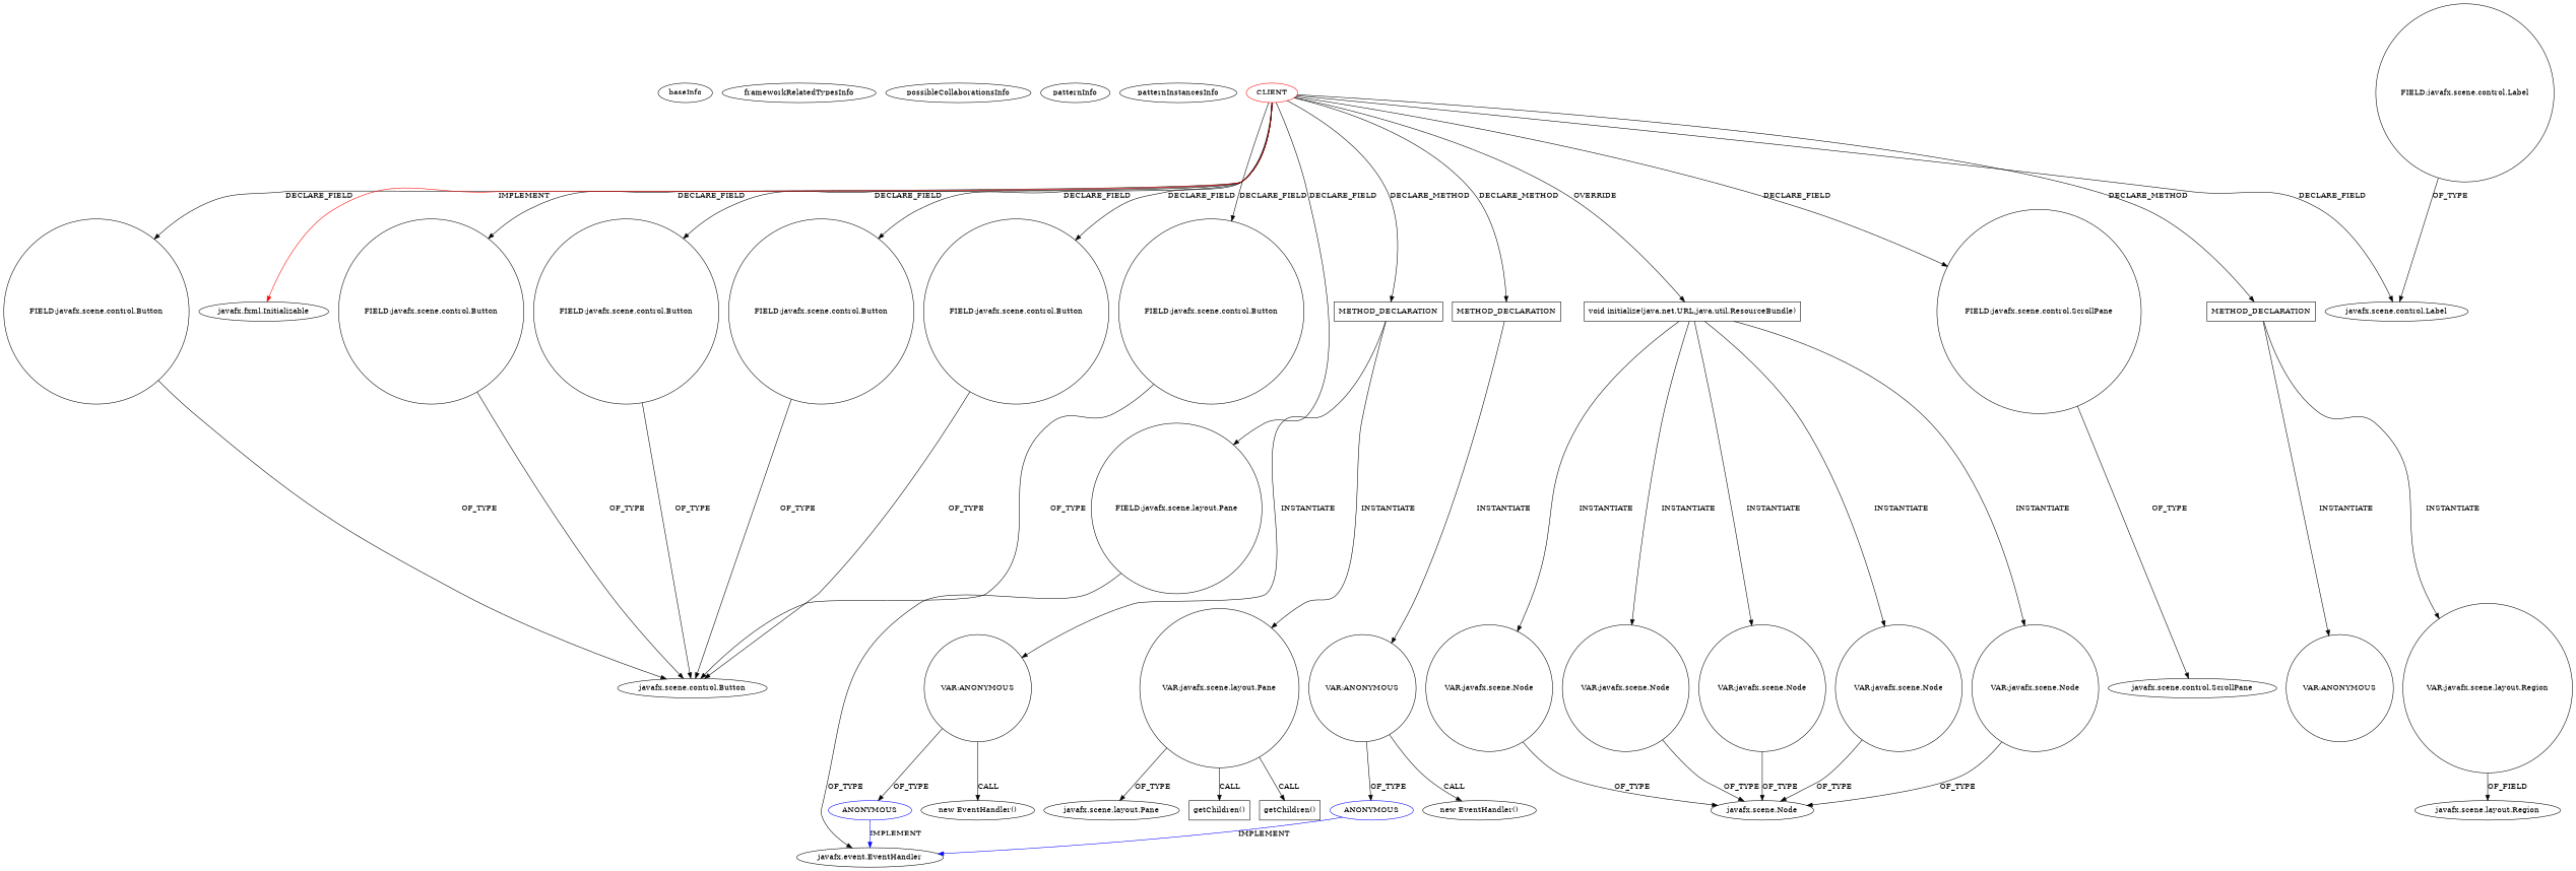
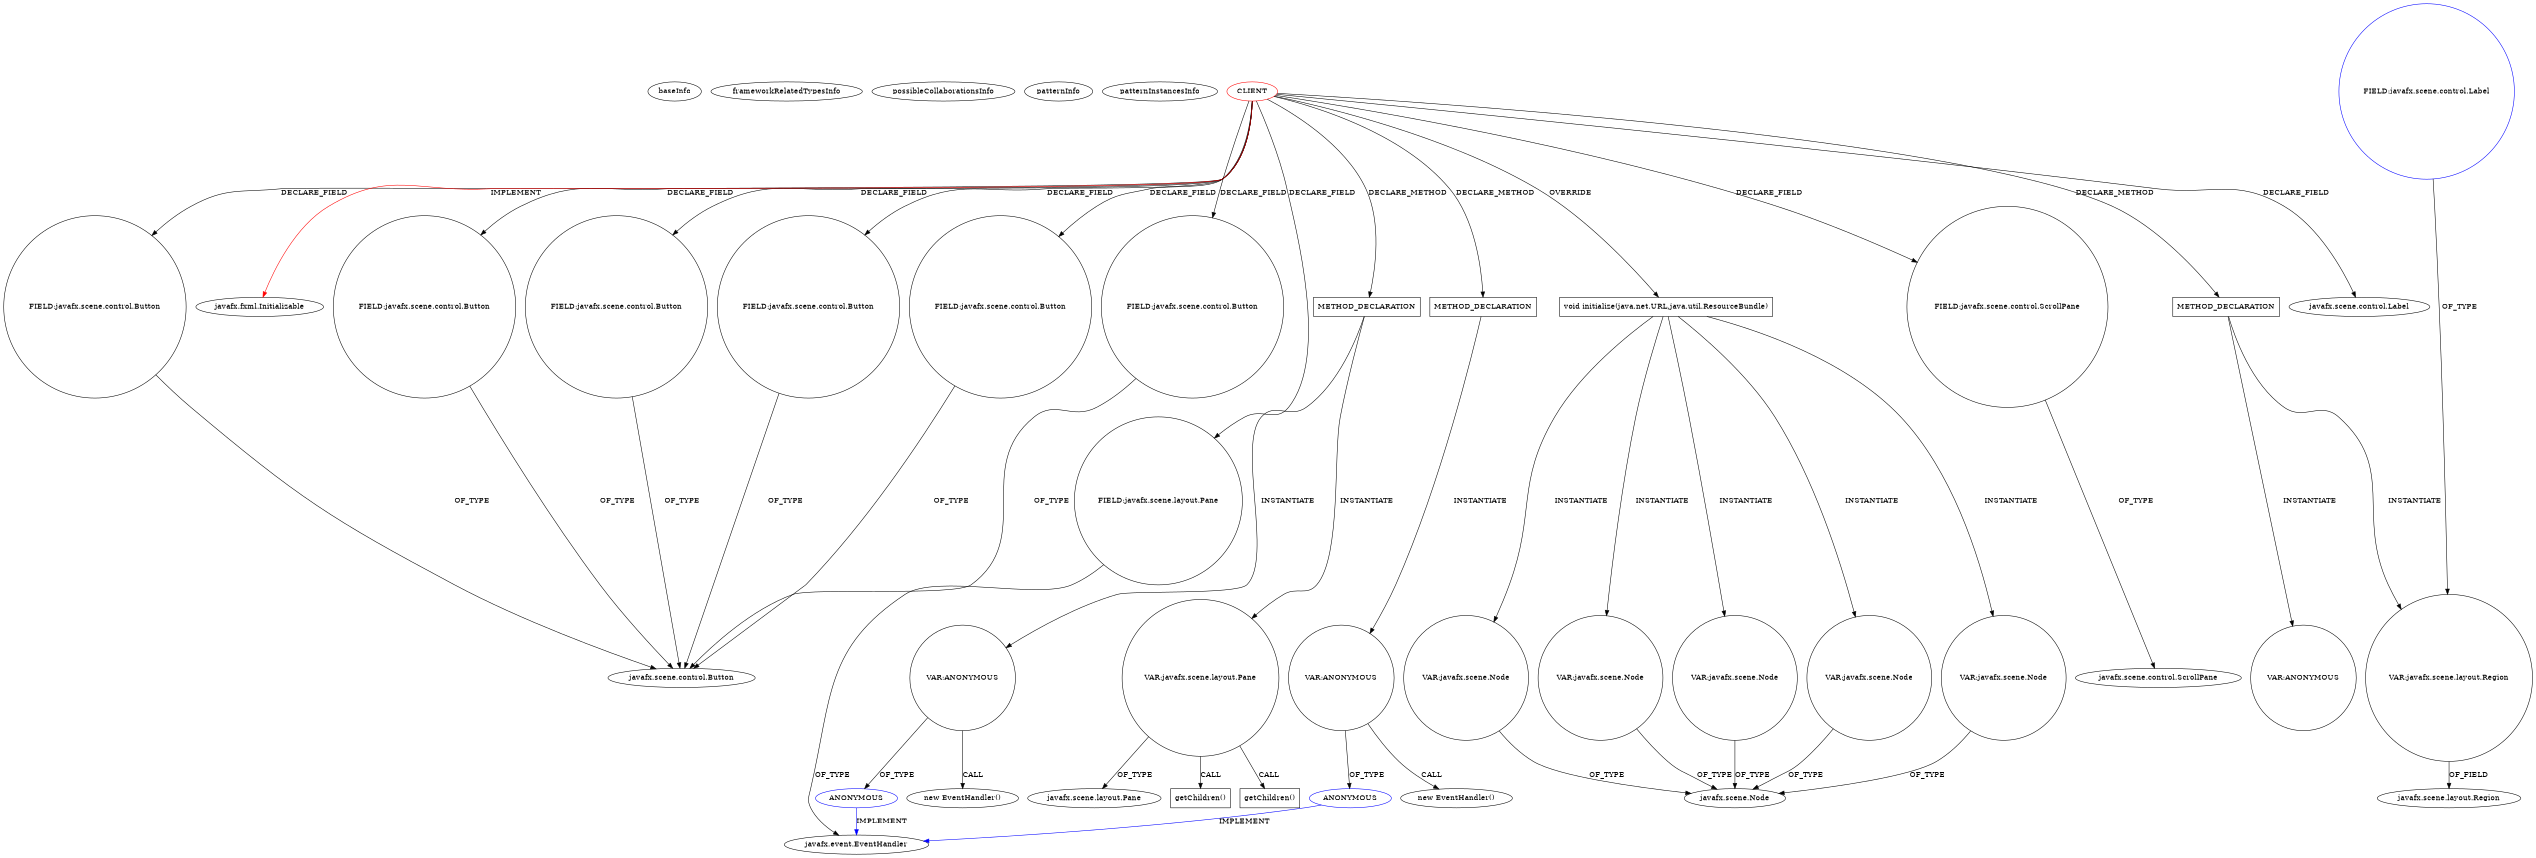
  digraph {
    node [isFrameworkType=false shape=circle vertexType=VARIABLE_EXPRESION]
    baseInfo [category=pattern graphId=2244 isAnonymous=false possibleRelation=true isFrameworkType="" shape="" vertexType=""]
    frameworkRelatedTypesInfo [0="javafx.fxml.Initializable" isFrameworkType="" shape="" vertexType=""]
    possibleCollaborationsInfo [0="2244~INSTANTIATION-CLIENT_METHOD_DECLARATION-~javafx.fxml.Initializable ~javafx.event.EventHandler ~false~true" 1="2244~INSTANTIATION-CLIENT_METHOD_DECLARATION-~javafx.fxml.Initializable ~javafx.event.EventHandler ~false~true" isFrameworkType="" shape="" vertexType=""]
    patternInfo [frequency=2.0 patternRootClient=0 isFrameworkType="" shape="" vertexType=""]
    patternInstancesInfo [0="dony1990-ProsDesktop~/dony1990-ProsDesktop/ProsDesktop-master/src/nicon/NiconDesktop/guifx/NiconImage/NiconImageFXMLController.java~NiconImageFXMLController~2548" 1="RomeoGolf-BC~/RomeoGolf-BC/BC-master/src/romeogolf/bc/MainController.java~MainController~1142" isFrameworkType="" shape="" vertexType=""]
    n6 [label="FIELD:javafx.scene.control.ScrollPane" vertexType=FIELD_DECLARATION]
    n7 [label="javafx.scene.control.ScrollPane" vertexType=FRAMEWORK_CLASS_TYPE shape=""]
    n8 [color=red label=CLIENT vertexType=ROOT_CLIENT_CLASS_DECLARATION shape=""]
    n9 [label="FIELD:javafx.scene.control.Button" vertexType=FIELD_DECLARATION]
    n10 [label="FIELD:javafx.scene.control.Button" vertexType=FIELD_DECLARATION]
    n11 [label="FIELD:javafx.scene.control.Button" vertexType=FIELD_DECLARATION]
    n12 [label="FIELD:javafx.scene.control.Button" vertexType=FIELD_DECLARATION]
    n13 [label="FIELD:javafx.scene.control.Button" vertexType=FIELD_DECLARATION]
    n14 [label="FIELD:javafx.scene.control.Button" vertexType=FIELD_DECLARATION]
    n15 [label="javafx.fxml.Initializable" vertexType=FRAMEWORK_INTERFACE_TYPE shape=""]
    n16 [label="FIELD:javafx.scene.layout.Pane" vertexType=FIELD_DECLARATION]
    n17 [label="void initialize(java.net.URL,java.util.ResourceBundle)" shape=box vertexType=OVERRIDING_METHOD_DECLARATION]
    n18 [label=METHOD_DECLARATION shape=box vertexType=CLIENT_METHOD_DECLARATION]
    n19 [label=METHOD_DECLARATION shape=box vertexType=CLIENT_METHOD_DECLARATION]
    n20 [label=METHOD_DECLARATION shape=box vertexType=CLIENT_METHOD_DECLARATION]
    n21 [label="javafx.scene.control.Label" vertexType=FRAMEWORK_CLASS_TYPE shape=""]
    n22 [label="javafx.scene.control.Button" vertexType=FRAMEWORK_CLASS_TYPE shape=""]
    n23 [label="javafx.event.EventHandler" vertexType=FRAMEWORK_INTERFACE_TYPE shape=""]
    n24 [label="VAR:javafx.scene.Node"]
    n25 [label="VAR:javafx.scene.Node"]
    n26 [label="VAR:javafx.scene.Node"]
    n27 [label="VAR:javafx.scene.Node"]
    n28 [label="VAR:javafx.scene.Node"]
-   n29 [label="FIELD:javafx.scene.control.Label" vertexType=FIELD_DECLARATION]
+   n29 [label="FIELD:javafx.scene.control.Label" vertexType=FIELD_DECLARATION color=blue]
    n30 [label="VAR:javafx.scene.layout.Pane"]
    n31 [label="VAR:ANONYMOUS"]
    n32 [label="VAR:ANONYMOUS"]
    n33 [label="VAR:javafx.scene.layout.Region"]
    n34 [label="VAR:ANONYMOUS"]
    n35 [label="javafx.scene.layout.Pane" vertexType=FRAMEWORK_CLASS_TYPE shape=""]
    n36 [label="getChildren()" shape=box vertexType=INSIDE_CALL]
    n37 [label="getChildren()" shape=box vertexType=INSIDE_CALL]
    n38 [label="javafx.scene.Node" vertexType=FRAMEWORK_CLASS_TYPE shape=""]
    n39 [color=blue label=ANONYMOUS vertexType=REFERENCE_ANONYMOUS_DECLARATION shape=""]
    n40 [label="new EventHandler()" vertexType=CONSTRUCTOR_CALL shape=""]
    n41 [color=blue label=ANONYMOUS vertexType=REFERENCE_ANONYMOUS_DECLARATION shape=""]
    n42 [label="new EventHandler()" vertexType=CONSTRUCTOR_CALL shape=""]
    n43 [label="javafx.scene.layout.Region" vertexType=FRAMEWORK_CLASS_TYPE shape=""]
    n6 -> n7 [label=OF_TYPE]
    n8 -> n6 [label=DECLARE_FIELD]
    n8 -> n9 [label=DECLARE_FIELD]
    n8 -> n10 [label=DECLARE_FIELD]
    n8 -> n11 [label=DECLARE_FIELD]
    n8 -> n12 [label=DECLARE_FIELD]
    n8 -> n13 [label=DECLARE_FIELD]
    n8 -> n14 [label=DECLARE_FIELD]
    n8 -> n15 [color=red label=IMPLEMENT]
    n8 -> n16 [label=DECLARE_FIELD]
    n8 -> n17 [label=OVERRIDE]
    n8 -> n18 [label=DECLARE_METHOD]
    n8 -> n19 [label=DECLARE_METHOD]
    n8 -> n20 [label=DECLARE_METHOD]
    n8 -> n21 [label=DECLARE_FIELD]
    n9 -> n22 [label=OF_TYPE]
    n10 -> n22 [label=OF_TYPE]
    n11 -> n22 [label=OF_TYPE]
    n12 -> n22 [label=OF_TYPE]
    n13 -> n22 [label=OF_TYPE]
    n14 -> n22 [label=OF_TYPE]
    n16 -> n23 [label=OF_TYPE]
    n17 -> n24 [label=INSTANTIATE]
    n17 -> n25 [label=INSTANTIATE]
    n17 -> n26 [label=INSTANTIATE]
    n17 -> n27 [label=INSTANTIATE]
    n17 -> n28 [label=INSTANTIATE]
    n18 -> n30 [label=INSTANTIATE]
    n18 -> n31 [label=INSTANTIATE]
    n19 -> n32 [label=INSTANTIATE]
    n20 -> n33 [label=INSTANTIATE]
    n20 -> n34 [label=INSTANTIATE]
    n24 -> n38 [label=OF_TYPE]
    n25 -> n38 [label=OF_TYPE]
    n26 -> n38 [label=OF_TYPE]
    n27 -> n38 [label=OF_TYPE]
    n28 -> n38 [label=OF_TYPE]
-   n29 -> n21 [label=OF_TYPE]
+   n29 -> n33 [label=OF_TYPE]
    n30 -> n35 [label=OF_TYPE]
    n30 -> n36 [label=CALL]
    n30 -> n37 [label=CALL]
    n31 -> n39 [label=OF_TYPE]
    n31 -> n40 [label=CALL]
    n32 -> n41 [label=OF_TYPE]
    n32 -> n42 [label=CALL]
    n33 -> n43 [label=OF_FIELD]
    n39 -> n23 [color=blue label=IMPLEMENT]
    n41 -> n23 [color=blue label=IMPLEMENT]
  }
